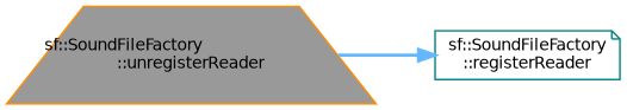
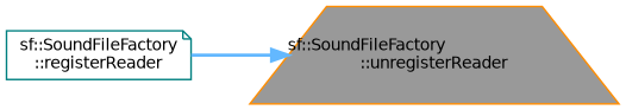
  digraph {
    rankdir=RL
    node [fontname=Helvetica fontsize=10 style=filled]
    n1 [color=darkorange fillcolor=grey60 fontcolor=black height=0.2 label="sf::SoundFileFactory\l::unregisterReader" shape=trapezium width=0.4]
    n2 [color=teal fillcolor=white height=0.2 label="sf::SoundFileFactory\l::registerReader" shape=note width=0.4]
-   n2 -> n1 [color=steelblue1 dir=back fontname=Helvetica fontsize=10 labelfontname=Helvetica labelfontsize=10 style=bold]
+   n1 -> n2 [color=steelblue1 dir=back fontname=Helvetica fontsize=10 labelfontname=Helvetica labelfontsize=10 style=bold]
  }
